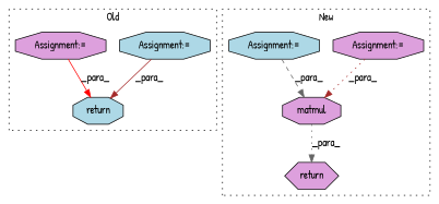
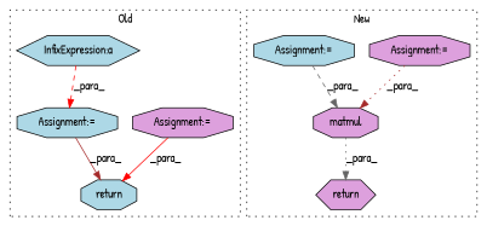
  digraph {
    fontname="Patrick Hand"
    node [a=7 l=1 shape=octagon style=filled fillcolor=lightblue fontname="Patrick Hand"]
    edge [color=brown style=solid fontname="Patrick Hand"]
    n1 [a=41 l=7 label=return s=26818]
    n2 [label="Assignment:=" s=26631]
    n3 [label="Assignment:=" s=26042 fillcolor=plum]
+   n4 [a=27 l=3 label="InfixExpression:a" s=26698 shape=hexagon]
    n5 [a=32 l="7,1" label=matmul s="18492,18510" fillcolor=plum]
    n6 [label="Assignment:=" s=18247 fillcolor=plum]
    n7 [a=41 l=7 label=return s=18474 shape=hexagon fillcolor=plum]
    n8 [label="Assignment:=" s=18145]
    subgraph cluster_1 {
      label=Old
      style=dotted
      n1
      n2
      n3
+     n4
    }
    subgraph cluster_2 {
      label=New
      style=dotted
      n5
      n6
      n7
      n8
    }
    n2 -> n1 [label=_para_]
    n3 -> n1 [label=_para_ color=red]
+   n4 -> n2 [label=_para_ color=red style=dashed]
    n5 -> n7 [label=_para_ color=gray40 style=dotted]
    n6 -> n5 [label=_para_ style=dotted]
    n8 -> n5 [label=_para_ color=gray40 style=dashed]
  }
